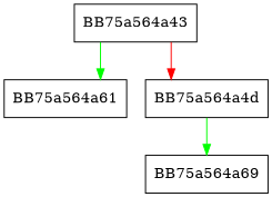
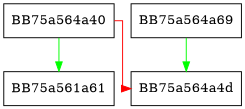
  digraph {
    splines=ortho
    node [shape=box]
    edge [color=green]
-   BB75a564a40 [label=BB75a564a43]
-   BB75a564a61
+   BB75a564a40
+   BB75a564a61 [label=BB75a561a61]
    BB75a564a4d
    BB75a564a69
    BB75a564a40 -> BB75a564a61
    BB75a564a40 -> BB75a564a4d [color=red]
-   BB75a564a4d -> BB75a564a69
+   BB75a564a69 -> BB75a564a4d
  }
